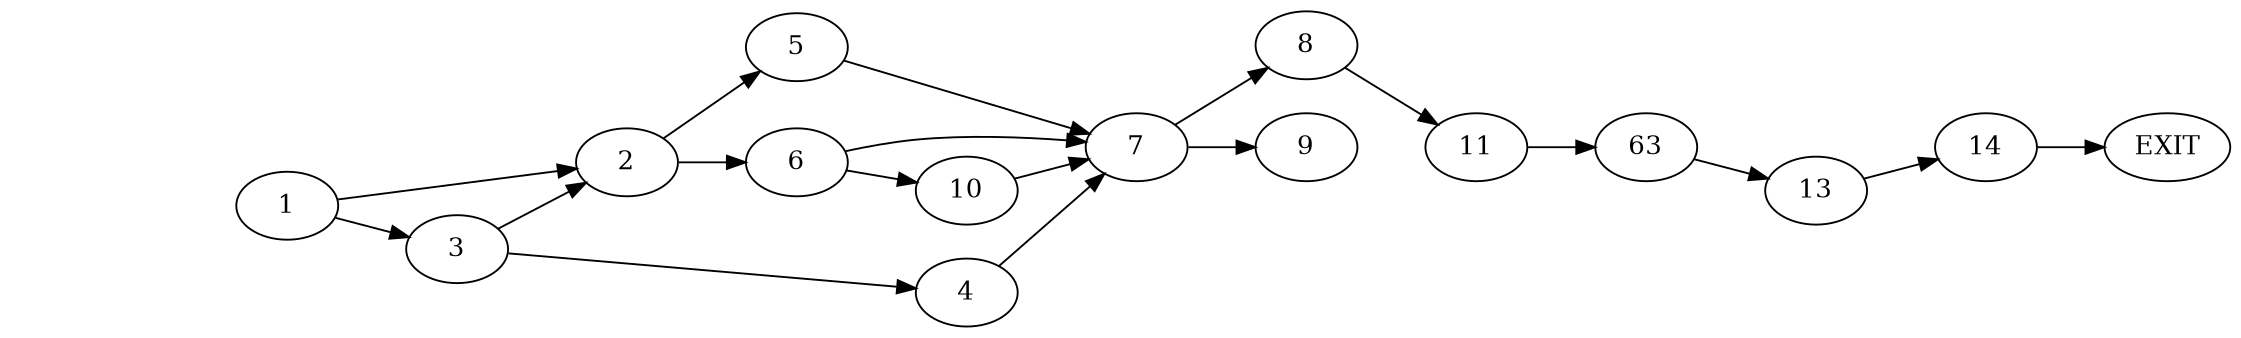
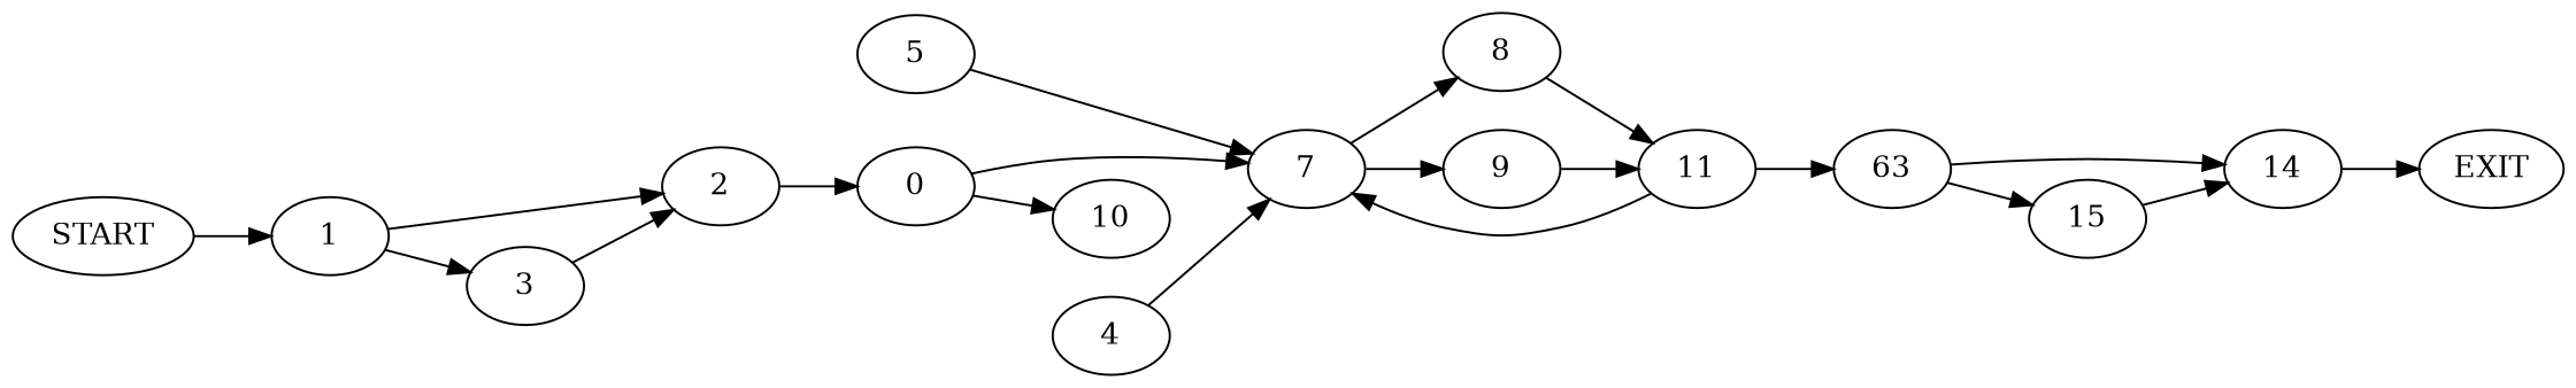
  digraph {
    rankdir=LR
+   n1 [label=START]
    1
    2
    3
    n5 [label=EXIT]
    5
-   6
+   6 [label=0]
    4
    7
    10
    8
    9
    11
    n14 [label=63]
    14
-   15 [label=13]
+   15
+   n1 -> 1
    1 -> 2
    1 -> 3
-   2 -> 5
    2 -> 6
    3 -> 2
-   3 -> 4
    5 -> 7
    6 -> 7
    6 -> 10
    4 -> 7
    7 -> 8
    7 -> 9
-   10 -> 7
+   11 -> 7
    8 -> 11
+   9 -> 11
    11 -> n14
+   n14 -> 14
    n14 -> 15
    14 -> n5
    15 -> 14
  }
